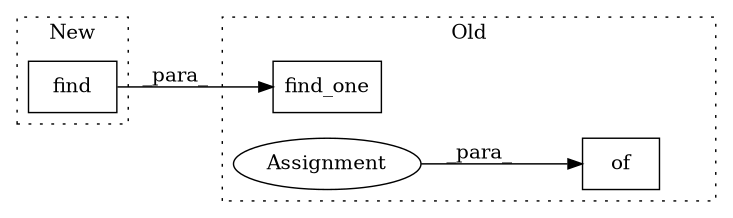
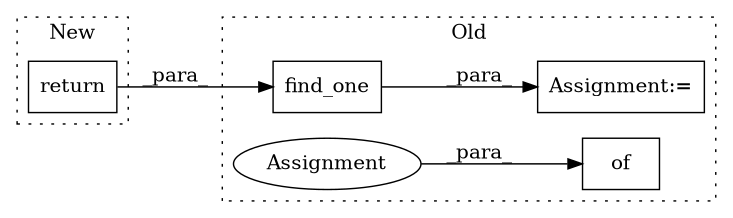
  digraph {
    rankdir=LR
    node [a=32 shape=box]
    n1 [l="9,1" label=find_one s="10376,10422"]
    n2 [l="3,1" label=of s="10389,10421"]
    n3 [a=45 l=5 label=Assignment s=10392 shape=ellipse]
-   n5 [a=41 l=7 label=find s=5292]
+   n4 [a=7 l=1 label="Assignment:=" s=10355]
+   n5 [a=41 l=7 label=return s=5292]
    subgraph cluster_1 {
      label=Old
      style=dotted
      n1
      n2
      n3
+     n4
    }
    subgraph cluster_2 {
      label=New
      style=dotted
      n5
    }
+   n1 -> n4 [label=_para_]
    n3 -> n2 [label=_para_]
    n5 -> n1 [label=_para_]
  }
